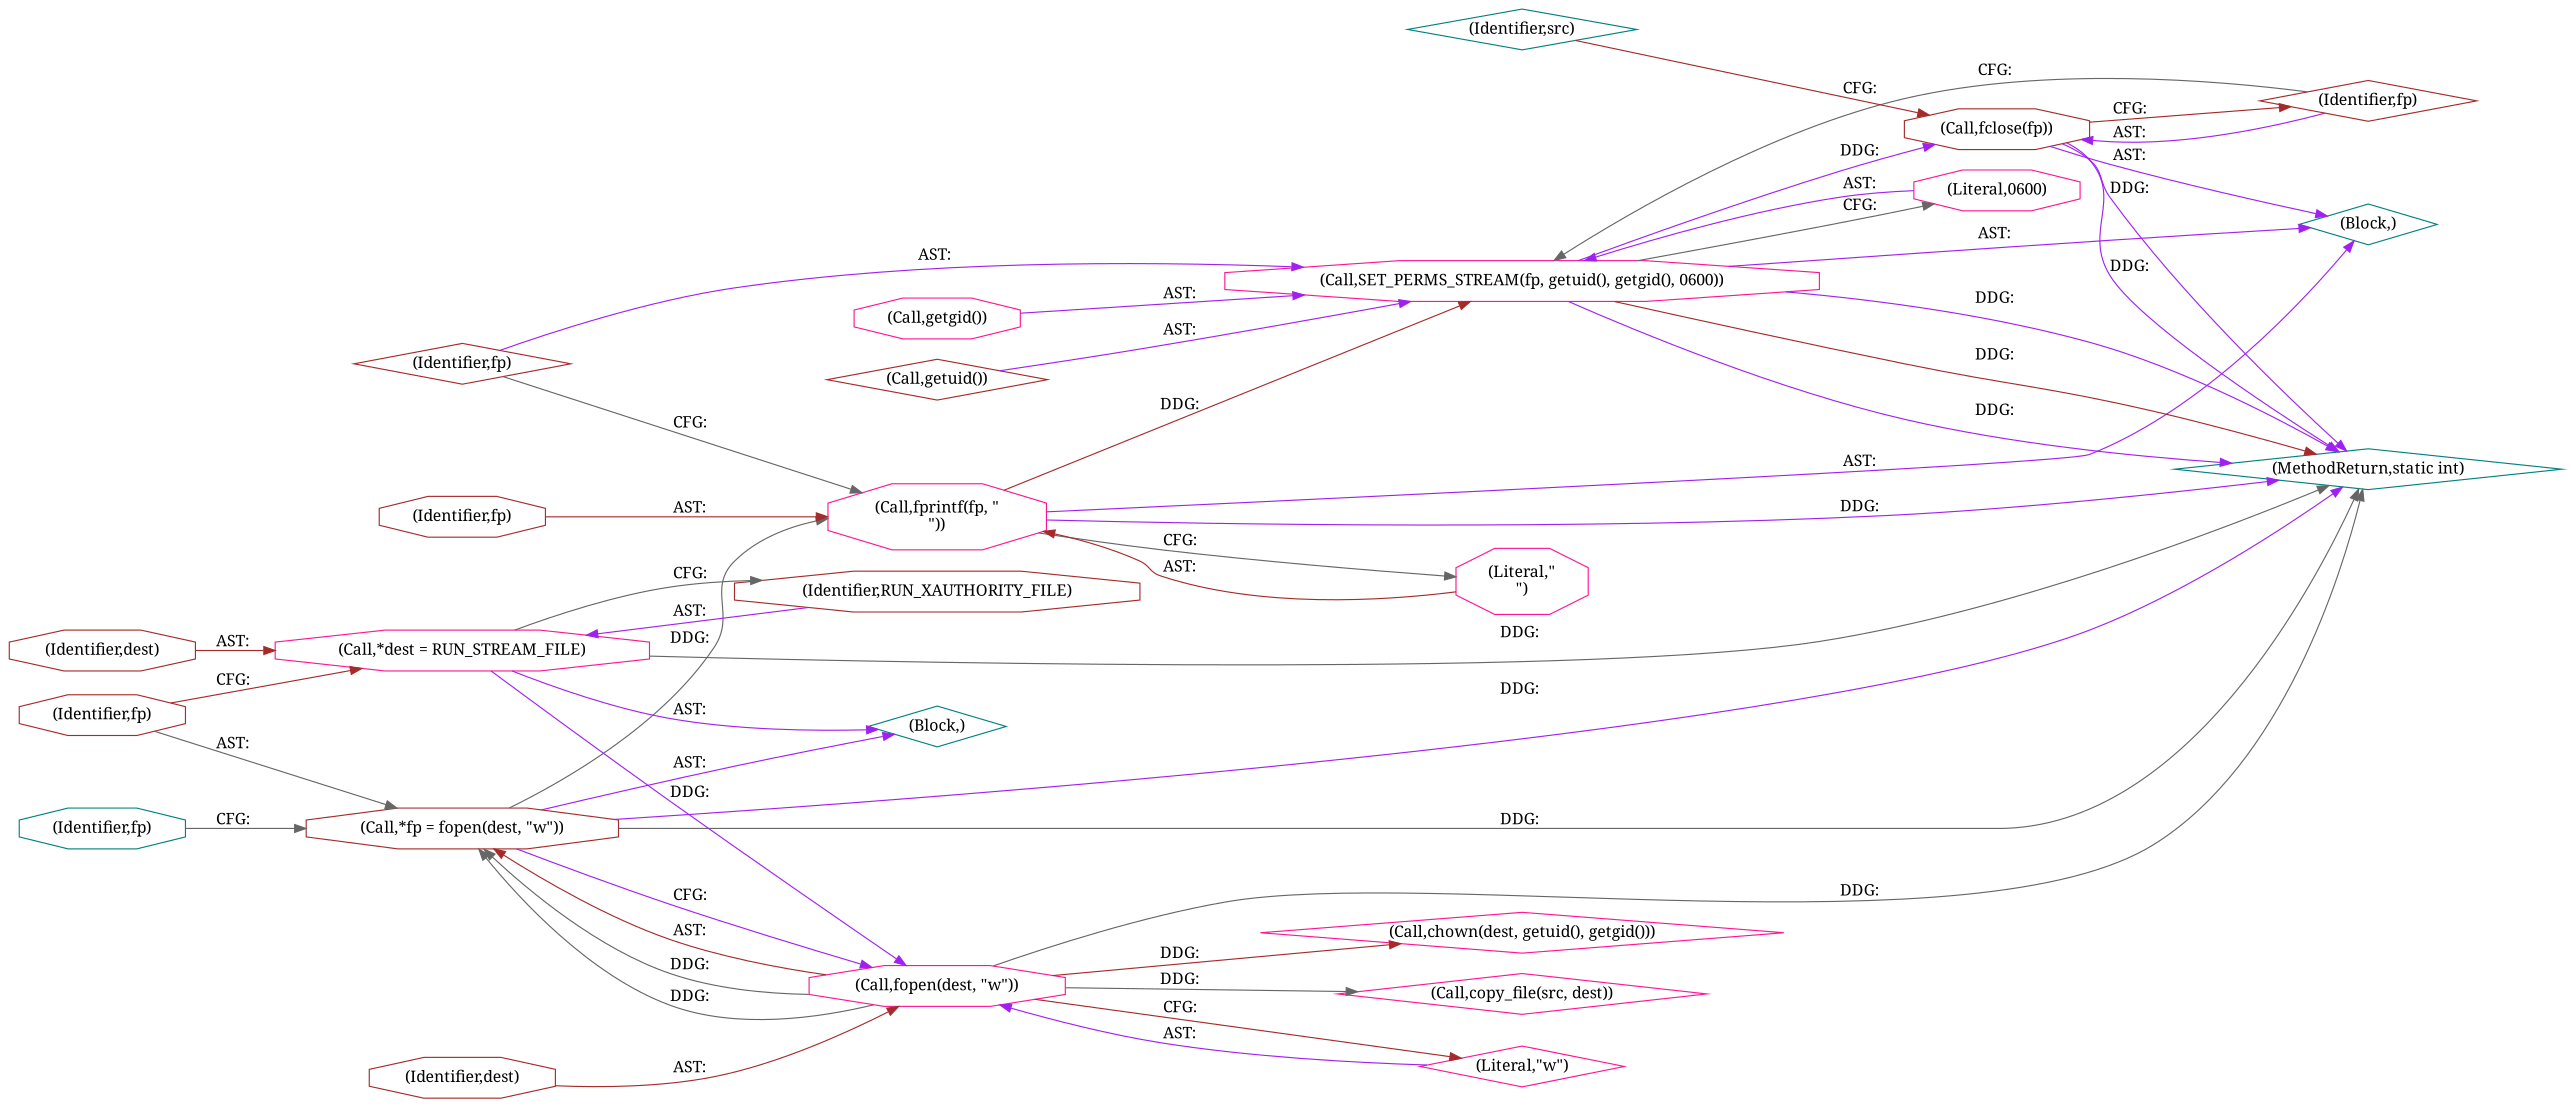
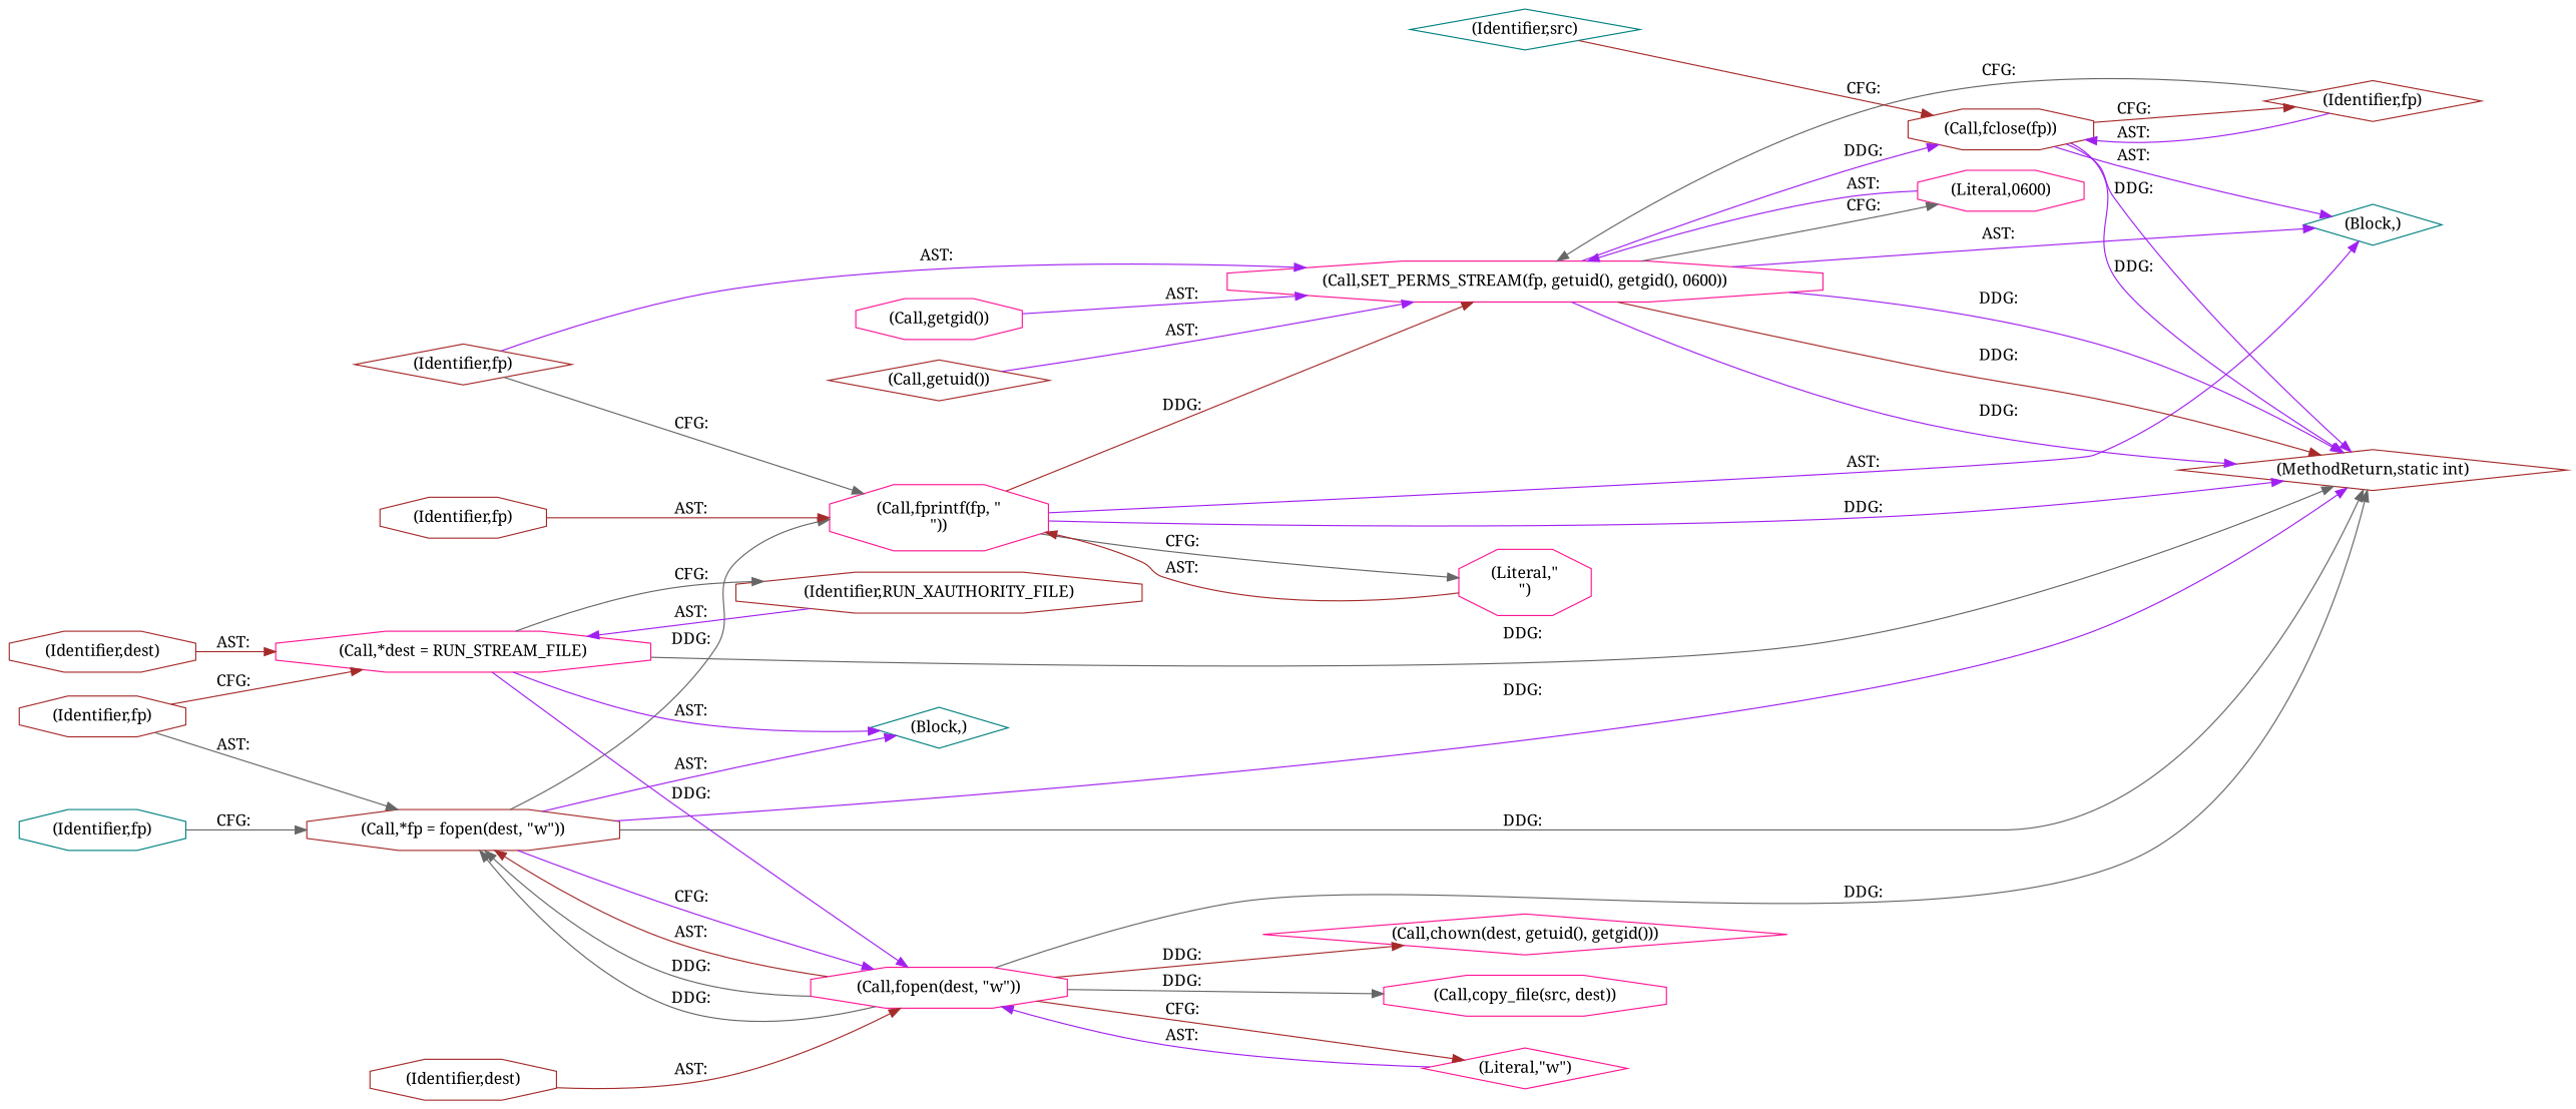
  digraph {
    fontname="Noto Serif"
    rankdir=LR
    node [color=brown fontname="Noto Serif" shape=octagon]
    edge [color=purple fontname="Noto Serif"]
    n1 [label="(Call,*fp = fopen(dest, \"w\"))"]
    n2 [color=deeppink label="(Call,fopen(dest, \"w\"))"]
    n3 [color=deeppink label="(Call,fprintf(fp, \"\n\"))"]
-   n4 [color=teal label="(MethodReturn,static int)" shape=diamond]
+   n4 [label="(MethodReturn,static int)" shape=diamond]
    n5 [color=teal label="(Block,)" shape=diamond]
    n6 [color=deeppink label="(Literal,\"w\")" shape=diamond]
-   n7 [color=deeppink label="(Call,copy_file(src, dest))" shape=diamond]
+   n7 [color=deeppink label="(Call,copy_file(src, dest))"]
    n8 [color=deeppink label="(Call,chown(dest, getuid(), getgid()))" shape=diamond]
    n9 [color=deeppink label="(Call,SET_PERMS_STREAM(fp, getuid(), getgid(), 0600))"]
    n10 [color=teal label="(Block,)" shape=diamond]
    n11 [color=deeppink label="(Literal,\"\n\")"]
    n12 [color=deeppink label="(Call,*dest = RUN_STREAM_FILE)"]
    n13 [label="(Identifier,RUN_XAUTHORITY_FILE)"]
    n14 [label="(Call,fclose(fp))"]
    n15 [color=deeppink label="(Literal,0600)"]
    n16 [label="(Identifier,fp)" shape=diamond]
    n17 [label="(Identifier,fp)"]
    n18 [label="(Call,getuid())" shape=diamond]
    n19 [label="(Identifier,fp)" shape=diamond]
    n20 [color=teal label="(Identifier,src)" shape=diamond]
    n21 [label="(Identifier,fp)"]
    n22 [color=teal label="(Identifier,fp)"]
    n23 [label="(Identifier,dest)"]
    n24 [label="(Identifier,dest)"]
    n25 [color=deeppink label="(Call,getgid())"]
    n1 -> n2 [label="CFG: "]
    n1 -> n3 [color=gray40 label="DDG: "]
    n1 -> n4 [label="DDG: "]
    n1 -> n4 [color=gray40 label="DDG: "]
    n1 -> n5 [label="AST: "]
    n2 -> n1 [color=brown label="AST: "]
    n2 -> n1 [color=gray40 label="DDG: "]
    n2 -> n1 [color=gray40 label="DDG: "]
    n2 -> n4 [color=gray40 label="DDG: "]
    n2 -> n6 [color=brown label="CFG: "]
    n2 -> n7 [color=gray40 label="DDG: "]
    n2 -> n8 [color=brown label="DDG: "]
    n3 -> n4 [label="DDG: "]
    n3 -> n9 [color=brown label="DDG: "]
    n3 -> n10 [label="AST: "]
    n3 -> n11 [color=gray40 label="CFG: "]
    n6 -> n2 [label="AST: "]
    n9 -> n4 [label="DDG: "]
    n9 -> n4 [color=brown label="DDG: "]
    n9 -> n4 [label="DDG: "]
    n9 -> n10 [label="AST: "]
    n9 -> n14 [label="DDG: "]
    n9 -> n15 [color=gray40 label="CFG: "]
    n11 -> n3 [color=brown label="AST: "]
    n12 -> n2 [label="DDG: "]
    n12 -> n4 [color=gray40 label="DDG: "]
    n12 -> n5 [label="AST: "]
    n12 -> n13 [color=gray40 label="CFG: "]
    n13 -> n12 [label="AST: "]
    n14 -> n4 [label="DDG: "]
    n14 -> n4 [label="DDG: "]
    n14 -> n10 [label="AST: "]
    n14 -> n16 [color=brown label="CFG: "]
    n15 -> n9 [label="AST: "]
    n16 -> n9 [color=gray40 label="CFG: "]
    n16 -> n14 [label="AST: "]
    n17 -> n1 [color=gray40 label="AST: "]
    n17 -> n12 [color=brown label="CFG: "]
    n18 -> n9 [label="AST: "]
    n19 -> n3 [color=gray40 label="CFG: "]
    n19 -> n9 [label="AST: "]
    n20 -> n14 [color=brown label="CFG: "]
    n21 -> n3 [color=brown label="AST: "]
    n22 -> n1 [color=gray40 label="CFG: "]
    n23 -> n2 [color=brown label="AST: "]
    n24 -> n12 [color=brown label="AST: "]
    n25 -> n9 [label="AST: "]
  }
